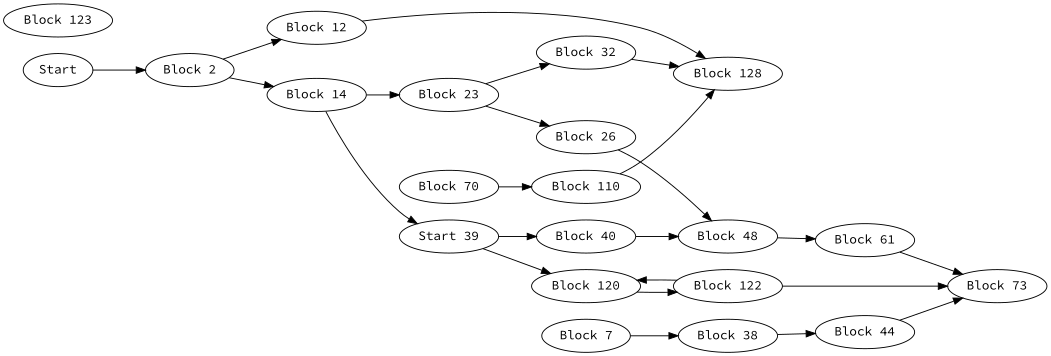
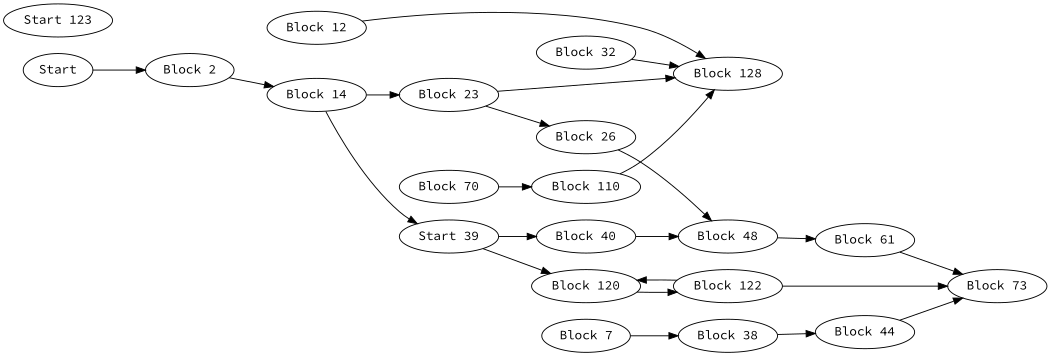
  digraph {
    fontname="Source Code Pro"
    rankdir=LR
    node [fontname="Source Code Pro"]
    edge [fontname="Source Code Pro"]
    n1 [label=Start]
    n2 [label="Block 2"]
    n3 [label="Block 12"]
    n4 [label="Block 14"]
    n5 [label="Block 128"]
    n6 [label="Block 23"]
    n7 [label="Start 39"]
    n8 [label="Block 26"]
    n9 [label="Block 32"]
    n10 [label="Block 40"]
    n11 [label="Block 120"]
    n12 [label="Block 48"]
    n13 [label="Block 122"]
    n14 [label="Block 61"]
    n15 [label="Block 73"]
    n16 [label="Block 70"]
    n17 [label="Block 110"]
-   n18 [label="Block 123"]
+   n18 [label="Start 123"]
    n19 [label="Block 7"]
    n20 [label="Block 38"]
    n21 [label="Block 44"]
    n1 -> n2
-   n2 -> n3
    n2 -> n4
    n3 -> n5
    n4 -> n6
    n4 -> n7
    n6 -> n8
-   n6 -> n9
+   n6 -> n5
    n7 -> n10
    n7 -> n11
    n8 -> n12
    n9 -> n5
    n10 -> n12
    n11 -> n13
    n12 -> n14
    n13 -> n11
    n13 -> n15
    n14 -> n15
    n16 -> n17
    n17 -> n5
    n19 -> n20
    n20 -> n21
    n21 -> n15
  }
